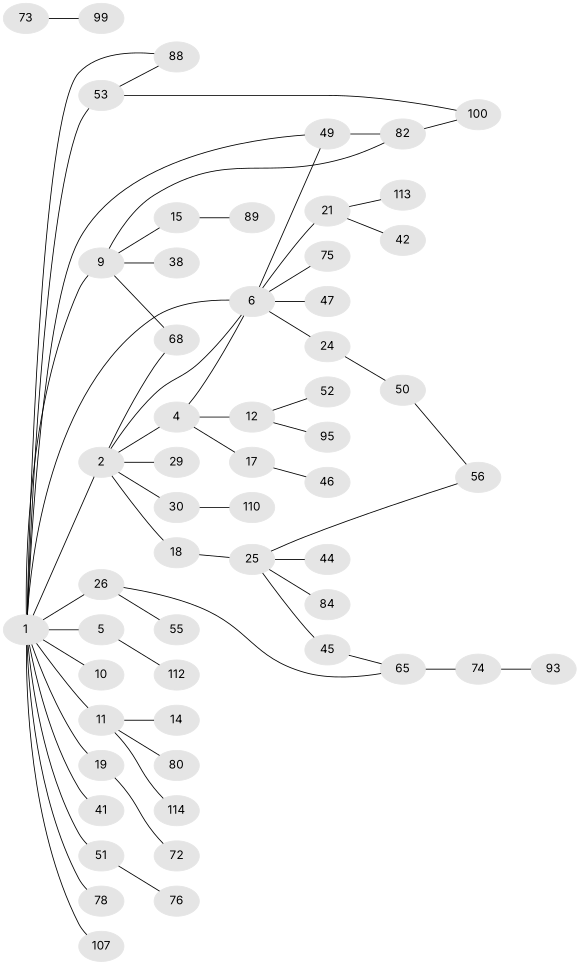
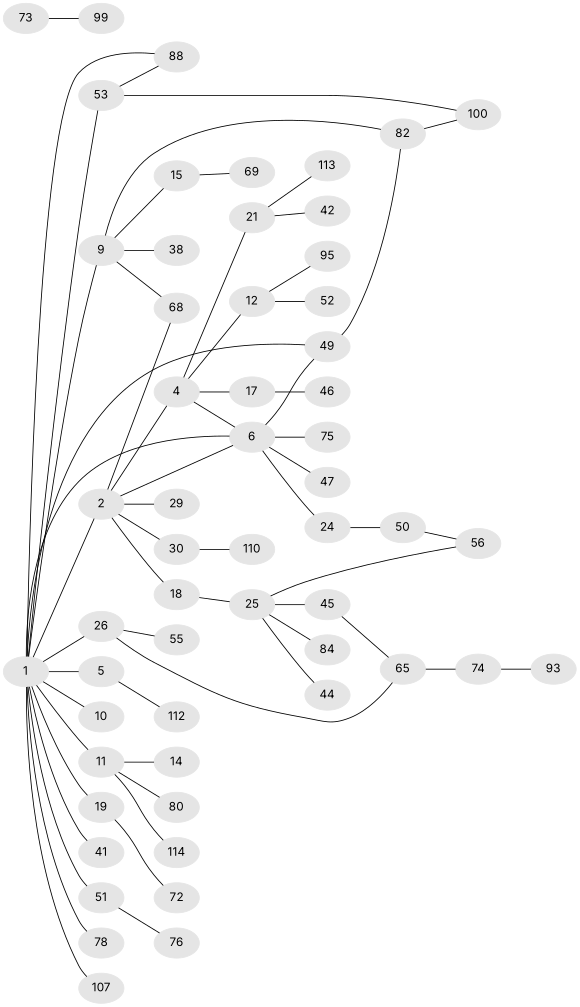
  graph {
    fontname=Inter
    rankdir=LR
    node [color=gray90 fontname=Inter style=filled]
    edge [fontname=Inter]
    1 [super="+3"]
    2
    5 [super="+97"]
    6 [super="+22+90+27"]
    9 [super="+96+20"]
    10 [super="+53"]
    11 [super="+40"]
    19
    26
    41
    n11 [label=53]
    49 [super="+89"]
    51 [super="+60+57"]
    78 [super="+104"]
    88 [super="+101"]
    107
    4 [super="+7+36"]
    18
    29 [super="+87"]
    30 [super="+92"]
    68
    112
    24
    47
    75
    15 [super="+67+28+62"]
    38 [super="+98"]
    82 [super="+102"]
    14 [super="+111"]
    80
    114
    72
    55
    65 [super="+79+66"]
    100
    76
    12 [super="+85"]
    17 [super="+91+32+37"]
    21 [super="+83"]
    25 [super="+34+31"]
    110
    73 [super="+94"]
    99
    52
    95
    46 [super="+59"]
    42
    113
    50
-   69 [super="+71" label=89]
+   69 [super="+71"]
    44
    45
    56 [super="+103"]
    84
    74
    93
    1 -- 2
    1 -- 5
    1 -- 6 [weight=2]
    1 -- 9
    1 -- 10
    1 -- 11 [weight=2]
    1 -- 19
    1 -- 26
    1 -- 41
    1 -- n11
    1 -- 49
    1 -- 51
    1 -- 78
    1 -- 88
    1 -- 107
    2 -- 6
    2 -- 4
    2 -- 18
    2 -- 29
    2 -- 30
    2 -- 68
    5 -- 112
    6 -- 49
    6 -- 24
    6 -- 47
    6 -- 75
    9 -- 68
    9 -- 15
    9 -- 38
    9 -- 82
    11 -- 14
    11 -- 80
    11 -- 114
    19 -- 72
    26 -- 55
    26 -- 65
    n11 -- 88
    n11 -- 100
    49 -- 82
    51 -- 76
    4 -- 6
    4 -- 12
    4 -- 17
-   6 -- 21
+   4 -- 21
    18 -- 25
    30 -- 110
    24 -- 50
    15 -- 69
    82 -- 100
    65 -- 74
    12 -- 52
    12 -- 95
    17 -- 46
    21 -- 42
    21 -- 113
    25 -- 44
    25 -- 45
    25 -- 56
    25 -- 84
    73 -- 99
    50 -- 56
    45 -- 65
    74 -- 93
  }
